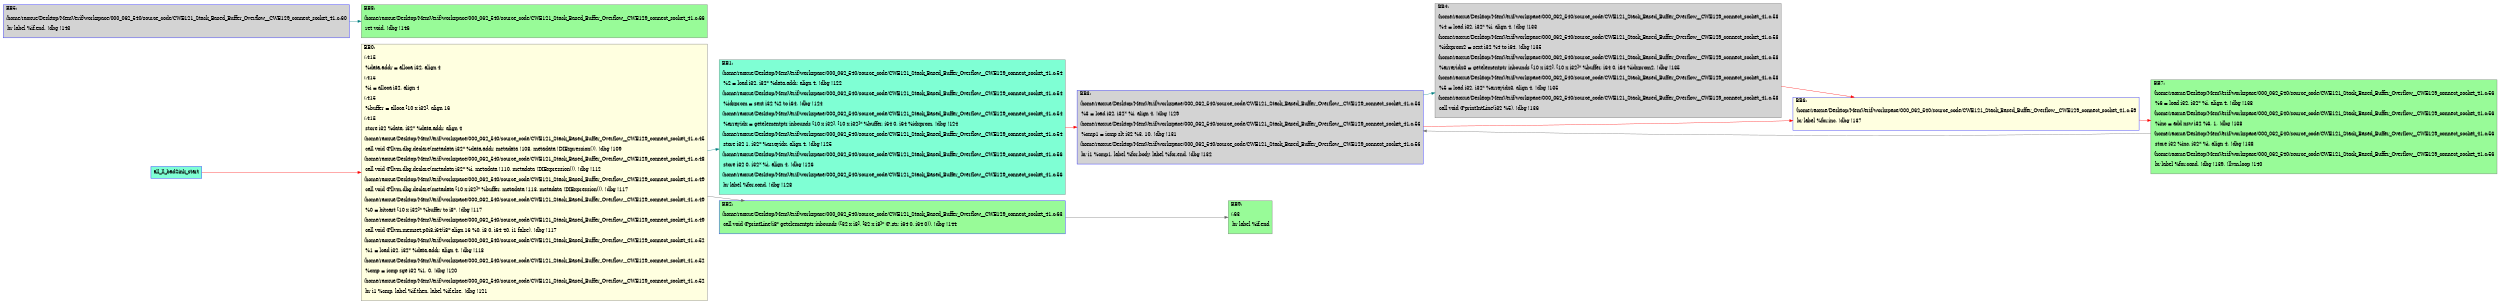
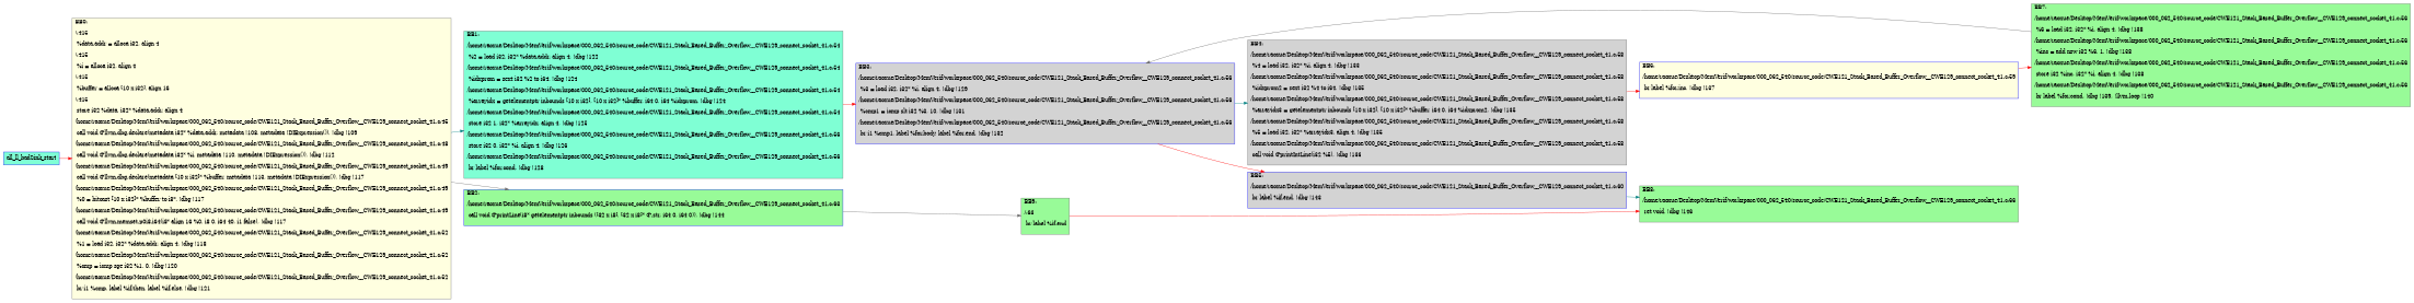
  digraph {
    rankdir=LR
    node [color=gray40 fillcolor=palegreen shape=record style=filled]
    edge [color=red]
    n1 [color=blue fillcolor=aquamarine label="{all_ll_badSink_start}"]
    n2 [fillcolor=lightyellow label="{BB0:\l\l/:415\l\n  %data.addr = alloca i32, align 4\l\n/:415\l\n  %i = alloca i32, align 4\l\n/:415\l\n  %buffer = alloca [10 x i32], align 16\l\n/:415\l\n  store i32 %data, i32* %data.addr, align 4\l\n/home/raoxue/Desktop/MemVerif/workspace/000_062_540/source_code/CWE121_Stack_Based_Buffer_Overflow__CWE129_connect_socket_41.c:45\l\n  call void @llvm.dbg.declare(metadata i32* %data.addr, metadata !108, metadata !DIExpression()), !dbg !109\l\n/home/raoxue/Desktop/MemVerif/workspace/000_062_540/source_code/CWE121_Stack_Based_Buffer_Overflow__CWE129_connect_socket_41.c:48\l\n  call void @llvm.dbg.declare(metadata i32* %i, metadata !110, metadata !DIExpression()), !dbg !112\l\n/home/raoxue/Desktop/MemVerif/workspace/000_062_540/source_code/CWE121_Stack_Based_Buffer_Overflow__CWE129_connect_socket_41.c:49\l\n  call void @llvm.dbg.declare(metadata [10 x i32]* %buffer, metadata !113, metadata !DIExpression()), !dbg !117\l\n/home/raoxue/Desktop/MemVerif/workspace/000_062_540/source_code/CWE121_Stack_Based_Buffer_Overflow__CWE129_connect_socket_41.c:49\l\n  %0 = bitcast [10 x i32]* %buffer to i8*, !dbg !117\l\n/home/raoxue/Desktop/MemVerif/workspace/000_062_540/source_code/CWE121_Stack_Based_Buffer_Overflow__CWE129_connect_socket_41.c:49\l\n  call void @llvm.memset.p0i8.i64(i8* align 16 %0, i8 0, i64 40, i1 false), !dbg !117\l\n/home/raoxue/Desktop/MemVerif/workspace/000_062_540/source_code/CWE121_Stack_Based_Buffer_Overflow__CWE129_connect_socket_41.c:52\l\n  %1 = load i32, i32* %data.addr, align 4, !dbg !118\l\n/home/raoxue/Desktop/MemVerif/workspace/000_062_540/source_code/CWE121_Stack_Based_Buffer_Overflow__CWE129_connect_socket_41.c:52\l\n  %cmp = icmp sge i32 %1, 0, !dbg !120\l\n/home/raoxue/Desktop/MemVerif/workspace/000_062_540/source_code/CWE121_Stack_Based_Buffer_Overflow__CWE129_connect_socket_41.c:52\l\n  br i1 %cmp, label %if.then, label %if.else, !dbg !121\l\n}"]
    n3 [fillcolor=aquamarine label="{BB1:\l\l/home/raoxue/Desktop/MemVerif/workspace/000_062_540/source_code/CWE121_Stack_Based_Buffer_Overflow__CWE129_connect_socket_41.c:54\l\n  %2 = load i32, i32* %data.addr, align 4, !dbg !122\l\n/home/raoxue/Desktop/MemVerif/workspace/000_062_540/source_code/CWE121_Stack_Based_Buffer_Overflow__CWE129_connect_socket_41.c:54\l\n  %idxprom = sext i32 %2 to i64, !dbg !124\l\n/home/raoxue/Desktop/MemVerif/workspace/000_062_540/source_code/CWE121_Stack_Based_Buffer_Overflow__CWE129_connect_socket_41.c:54\l\n  %arrayidx = getelementptr inbounds [10 x i32], [10 x i32]* %buffer, i64 0, i64 %idxprom, !dbg !124\l\n/home/raoxue/Desktop/MemVerif/workspace/000_062_540/source_code/CWE121_Stack_Based_Buffer_Overflow__CWE129_connect_socket_41.c:54\l\n  store i32 1, i32* %arrayidx, align 4, !dbg !125\l\n/home/raoxue/Desktop/MemVerif/workspace/000_062_540/source_code/CWE121_Stack_Based_Buffer_Overflow__CWE129_connect_socket_41.c:56\l\n  store i32 0, i32* %i, align 4, !dbg !126\l\n/home/raoxue/Desktop/MemVerif/workspace/000_062_540/source_code/CWE121_Stack_Based_Buffer_Overflow__CWE129_connect_socket_41.c:56\l\n  br label %for.cond, !dbg !128\l\n}"]
    n4 [color=blue label="{BB2:\l\l/home/raoxue/Desktop/MemVerif/workspace/000_062_540/source_code/CWE121_Stack_Based_Buffer_Overflow__CWE129_connect_socket_41.c:63\l\n  call void @printLine(i8* getelementptr inbounds ([32 x i8], [32 x i8]* @.str, i64 0, i64 0)), !dbg !144\l\n}"]
    n5 [color=blue fillcolor=lightgrey label="{BB3:\l\l/home/raoxue/Desktop/MemVerif/workspace/000_062_540/source_code/CWE121_Stack_Based_Buffer_Overflow__CWE129_connect_socket_41.c:56\l\n  %3 = load i32, i32* %i, align 4, !dbg !129\l\n/home/raoxue/Desktop/MemVerif/workspace/000_062_540/source_code/CWE121_Stack_Based_Buffer_Overflow__CWE129_connect_socket_41.c:56\l\n  %cmp1 = icmp slt i32 %3, 10, !dbg !131\l\n/home/raoxue/Desktop/MemVerif/workspace/000_062_540/source_code/CWE121_Stack_Based_Buffer_Overflow__CWE129_connect_socket_41.c:56\l\n  br i1 %cmp1, label %for.body, label %for.end, !dbg !132\l\n}"]
    n6 [label="{BB9:\l\l/:63\l\n  br label %if.end\l\n}"]
    n7 [fillcolor=lightgrey label="{BB4:\l\l/home/raoxue/Desktop/MemVerif/workspace/000_062_540/source_code/CWE121_Stack_Based_Buffer_Overflow__CWE129_connect_socket_41.c:58\l\n  %4 = load i32, i32* %i, align 4, !dbg !133\l\n/home/raoxue/Desktop/MemVerif/workspace/000_062_540/source_code/CWE121_Stack_Based_Buffer_Overflow__CWE129_connect_socket_41.c:58\l\n  %idxprom2 = sext i32 %4 to i64, !dbg !135\l\n/home/raoxue/Desktop/MemVerif/workspace/000_062_540/source_code/CWE121_Stack_Based_Buffer_Overflow__CWE129_connect_socket_41.c:58\l\n  %arrayidx3 = getelementptr inbounds [10 x i32], [10 x i32]* %buffer, i64 0, i64 %idxprom2, !dbg !135\l\n/home/raoxue/Desktop/MemVerif/workspace/000_062_540/source_code/CWE121_Stack_Based_Buffer_Overflow__CWE129_connect_socket_41.c:58\l\n  %5 = load i32, i32* %arrayidx3, align 4, !dbg !135\l\n/home/raoxue/Desktop/MemVerif/workspace/000_062_540/source_code/CWE121_Stack_Based_Buffer_Overflow__CWE129_connect_socket_41.c:58\l\n  call void @printIntLine(i32 %5), !dbg !136\l\n}"]
    n8 [color=blue fillcolor=lightgrey label="{BB5:\l\l/home/raoxue/Desktop/MemVerif/workspace/000_062_540/source_code/CWE121_Stack_Based_Buffer_Overflow__CWE129_connect_socket_41.c:60\l\n  br label %if.end, !dbg !143\l\n}"]
    n9 [label="{BB8:\l\l/home/raoxue/Desktop/MemVerif/workspace/000_062_540/source_code/CWE121_Stack_Based_Buffer_Overflow__CWE129_connect_socket_41.c:66\l\n  ret void, !dbg !146\l\n}"]
    n10 [color=blue fillcolor=lightyellow label="{BB6:\l\l/home/raoxue/Desktop/MemVerif/workspace/000_062_540/source_code/CWE121_Stack_Based_Buffer_Overflow__CWE129_connect_socket_41.c:59\l\n  br label %for.inc, !dbg !137\l\n}"]
    n11 [label="{BB7:\l\l/home/raoxue/Desktop/MemVerif/workspace/000_062_540/source_code/CWE121_Stack_Based_Buffer_Overflow__CWE129_connect_socket_41.c:56\l\n  %6 = load i32, i32* %i, align 4, !dbg !138\l\n/home/raoxue/Desktop/MemVerif/workspace/000_062_540/source_code/CWE121_Stack_Based_Buffer_Overflow__CWE129_connect_socket_41.c:56\l\n  %inc = add nsw i32 %6, 1, !dbg !138\l\n/home/raoxue/Desktop/MemVerif/workspace/000_062_540/source_code/CWE121_Stack_Based_Buffer_Overflow__CWE129_connect_socket_41.c:56\l\n  store i32 %inc, i32* %i, align 4, !dbg !138\l\n/home/raoxue/Desktop/MemVerif/workspace/000_062_540/source_code/CWE121_Stack_Based_Buffer_Overflow__CWE129_connect_socket_41.c:56\l\n  br label %for.cond, !dbg !139, !llvm.loop !140\l\n}"]
    n1 -> n2
    n2 -> n3 [color=teal]
    n2 -> n4 [color=gray40]
    n3 -> n5
    n4 -> n6 [color=gray40]
    n5 -> n7 [color=teal]
-   n5 -> n10
+   n5 -> n8
+   n6 -> n9
    n7 -> n10
    n8 -> n9 [color=teal]
    n10 -> n11
    n11 -> n5 [color=gray40]
  }
